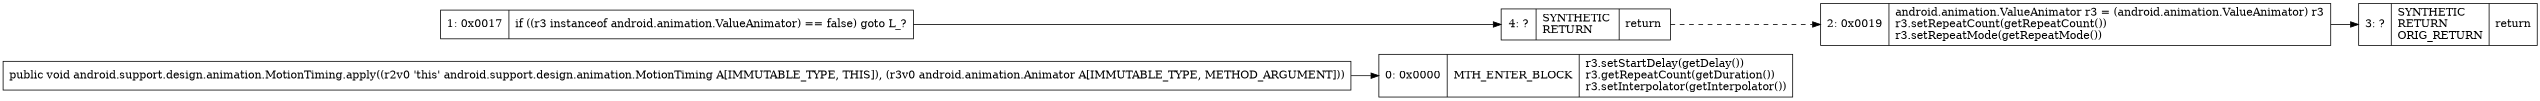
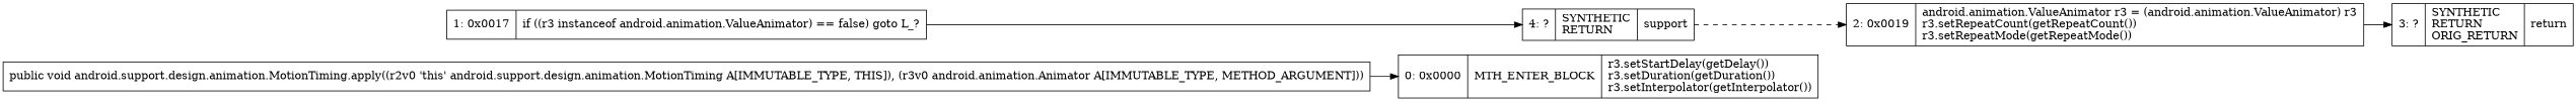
  digraph {
    rankdir=LR
    node [shape=record]
-   n1 [label="{0\:\ 0x0000|MTH_ENTER_BLOCK\l|r3.setStartDelay(getDelay())\lr3.getRepeatCount(getDuration())\lr3.setInterpolator(getInterpolator())\l}"]
+   n1 [label="{0\:\ 0x0000|MTH_ENTER_BLOCK\l|r3.setStartDelay(getDelay())\lr3.setDuration(getDuration())\lr3.setInterpolator(getInterpolator())\l}"]
    n2 [label="{1\:\ 0x0017|if ((r3 instanceof android.animation.ValueAnimator) == false) goto L_?\l}"]
-   n3 [label="{4\:\ ?|SYNTHETIC\lRETURN\l|return\l}"]
+   n3 [label="{4\:\ ?|SYNTHETIC\lRETURN\l|support\l}"]
    n4 [label="{2\:\ 0x0019|android.animation.ValueAnimator r3 = (android.animation.ValueAnimator) r3\lr3.setRepeatCount(getRepeatCount())\lr3.setRepeatMode(getRepeatMode())\l}"]
    n5 [label="{3\:\ ?|SYNTHETIC\lRETURN\lORIG_RETURN\l|return\l}"]
    n6 [label="{public void android.support.design.animation.MotionTiming.apply((r2v0 'this' android.support.design.animation.MotionTiming A[IMMUTABLE_TYPE, THIS]), (r3v0 android.animation.Animator A[IMMUTABLE_TYPE, METHOD_ARGUMENT])) }"]
    n2 -> n3
    n3 -> n4 [style=dashed]
    n4 -> n5
    n6 -> n1
  }
